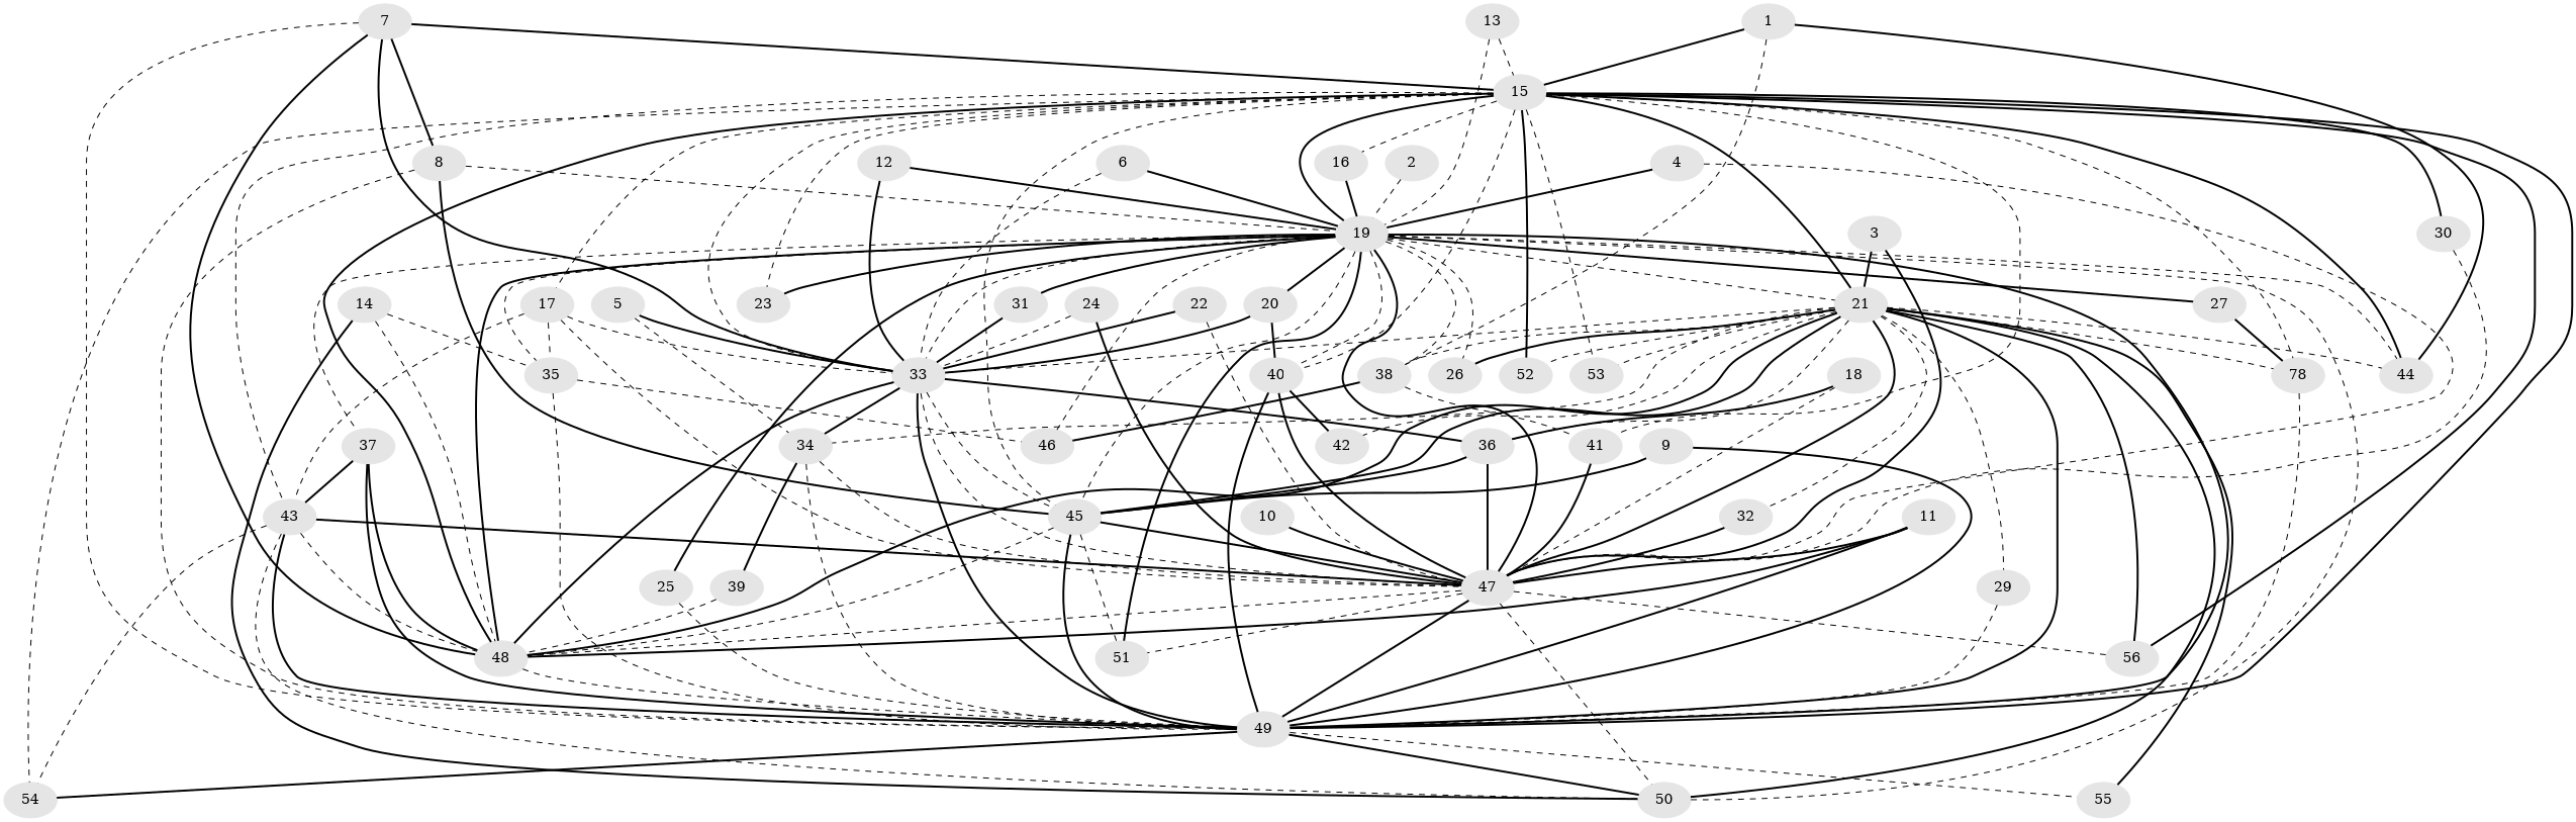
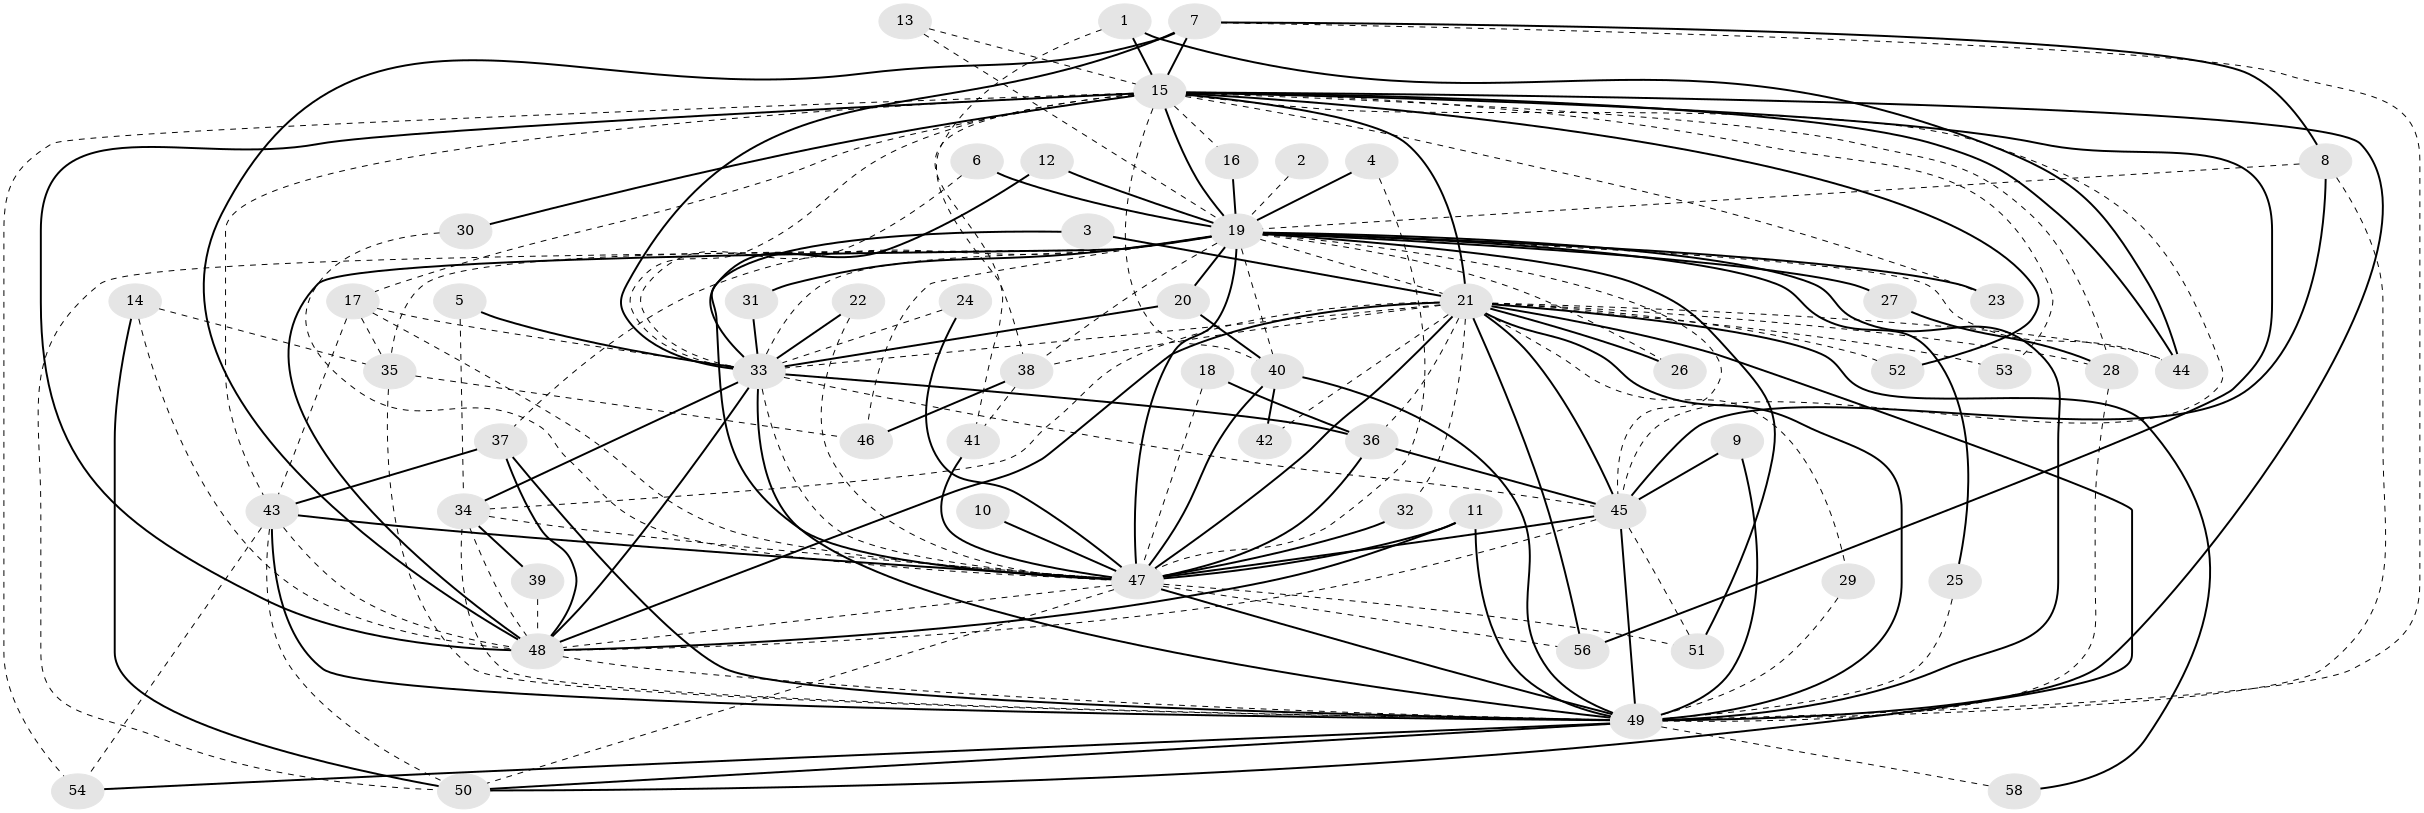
  graph {
    node [color=gray90 style=filled]
    edge [style=bold weight=1.0]
    1
    15
    38
    44
    19
    21
    33
    48
    49
    45
    16
    17
    23
-   28 [label=78]
+   28
    30
    40
    43
    52
    53
    54
    56
    41
    46
    2
    47
    35
    50
    20
    25
    26
    27
    31
    37
    51
    3
    34
    36
    29
    32
    42
-   55
+   55 [label=58]
    4
    5
    39
    6
    7
    8
    9
    10
    11
    12
    13
    14
    18
    22
    24
    1 -- 15
    1 -- 38 [style=dashed]
    1 -- 44
    15 -- 44
    15 -- 19 [weight=2.0]
    15 -- 21
    15 -- 33 [style=dashed]
    15 -- 48 [weight=2.0]
    15 -- 49
    15 -- 45 [style=dashed weight=2.0]
    15 -- 16 [style=dashed]
    15 -- 17 [style=dashed]
    15 -- 23 [style=dashed]
    15 -- 28 [style=dashed]
    15 -- 30
    15 -- 40 [style=dashed]
    15 -- 43 [style=dashed]
    15 -- 52
    15 -- 53 [style=dashed]
    15 -- 54 [style=dashed weight=2.0]
    15 -- 56
    15 -- 41 [style=dashed weight=3.0]
    38 -- 41 [style=dashed]
    38 -- 46
    19 -- 38 [style=dashed]
    19 -- 44 [style=dashed weight=2.0]
    19 -- 21 [style=dashed weight=2.0]
    19 -- 33 [style=dashed weight=2.0]
    19 -- 48 [weight=3.0]
    19 -- 49 [weight=2.0]
    19 -- 45 [style=dashed weight=2.0]
    19 -- 23
    19 -- 40 [style=dashed]
    19 -- 46 [style=dashed]
    19 -- 47 [weight=5.0]
    19 -- 35 [style=dashed]
    19 -- 50 [style=dashed]
    19 -- 20
    19 -- 25
    19 -- 26 [style=dashed]
    19 -- 27
    19 -- 31
    19 -- 37 [style=dashed]
    19 -- 51 [weight=2.0]
    21 -- 38 [style=dashed]
    21 -- 44 [style=dashed]
    21 -- 33 [style=dashed]
    21 -- 48
    21 -- 49 [weight=2.0]
    21 -- 45
    21 -- 28 [style=dashed]
    21 -- 52 [style=dashed]
    21 -- 53 [style=dashed]
    21 -- 56
    21 -- 47 [weight=3.0]
    21 -- 50
    21 -- 26
    21 -- 34 [style=dashed]
    21 -- 36 [style=dashed]
    21 -- 29 [style=dashed]
    21 -- 32 [style=dashed]
    21 -- 42 [style=dashed]
    21 -- 55
    33 -- 48
    33 -- 49
    33 -- 45 [style=dashed]
    33 -- 47 [style=dashed weight=4.0]
    33 -- 34
    33 -- 36
    48 -- 49 [style=dashed]
    49 -- 54
    49 -- 50
    49 -- 55 [style=dashed]
    45 -- 48 [style=dashed weight=2.0]
    45 -- 49 [weight=2.0]
    45 -- 47 [weight=2.0]
    45 -- 51 [style=dashed]
    16 -- 19
    17 -- 33 [style=dashed weight=2.0]
    17 -- 43 [style=dashed]
    17 -- 47 [style=dashed]
    17 -- 35 [style=dashed]
    28 -- 49 [style=dashed]
    30 -- 47 [style=dashed]
    40 -- 49
    40 -- 47
    40 -- 42
    43 -- 48 [style=dashed]
    43 -- 49
    43 -- 54 [style=dashed]
    43 -- 47
    43 -- 50 [style=dashed]
    41 -- 47
    2 -- 19 [style=dashed weight=2.0]
    47 -- 48 [style=dashed weight=2.0]
    47 -- 49 [weight=2.0]
    47 -- 56 [style=dashed]
    47 -- 50 [style=dashed]
    47 -- 51 [style=dashed]
    35 -- 49 [style=dashed]
    35 -- 46 [style=dashed]
    20 -- 33
    20 -- 40
    25 -- 49 [style=dashed]
    27 -- 28
    31 -- 33
    37 -- 48
    37 -- 49
    37 -- 43
    3 -- 21
    3 -- 47
+   34 -- 48 [style=dashed]
    34 -- 49 [style=dashed]
    34 -- 47 [style=dashed]
    34 -- 39
    36 -- 45
    36 -- 47 [weight=2.0]
    29 -- 49 [style=dashed]
    32 -- 47
    4 -- 19
    4 -- 47 [style=dashed]
    5 -- 33
    5 -- 34 [style=dashed]
    39 -- 48 [style=dashed]
    6 -- 19
    6 -- 33 [style=dashed]
    7 -- 15
    7 -- 33
    7 -- 48
    7 -- 49 [style=dashed]
    7 -- 8
    8 -- 19 [style=dashed]
    8 -- 49 [style=dashed]
    8 -- 45
    9 -- 49
    9 -- 45
    10 -- 47
    11 -- 48
    11 -- 49
    11 -- 47
    12 -- 19
    12 -- 33
    13 -- 15 [style=dashed]
    13 -- 19 [style=dashed]
    14 -- 48 [style=dashed]
    14 -- 35 [style=dashed]
    14 -- 50
    18 -- 47 [style=dashed]
    18 -- 36
    22 -- 33
    22 -- 47 [style=dashed]
    24 -- 33 [style=dashed]
    24 -- 47
  }
